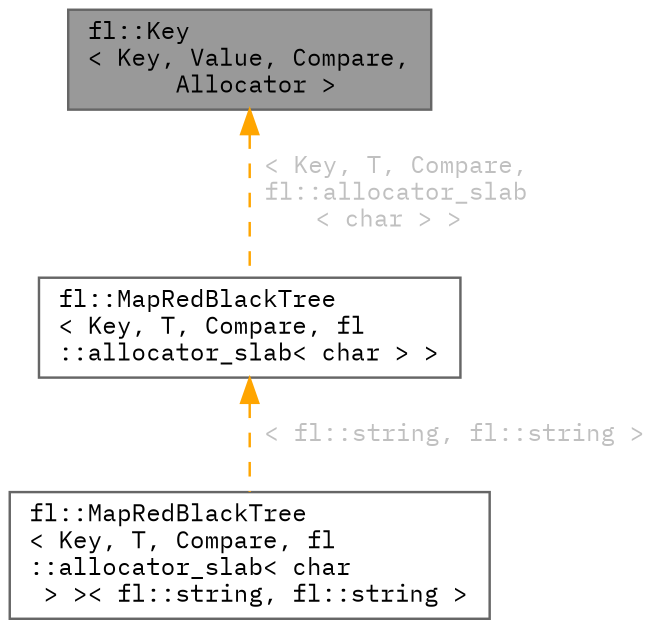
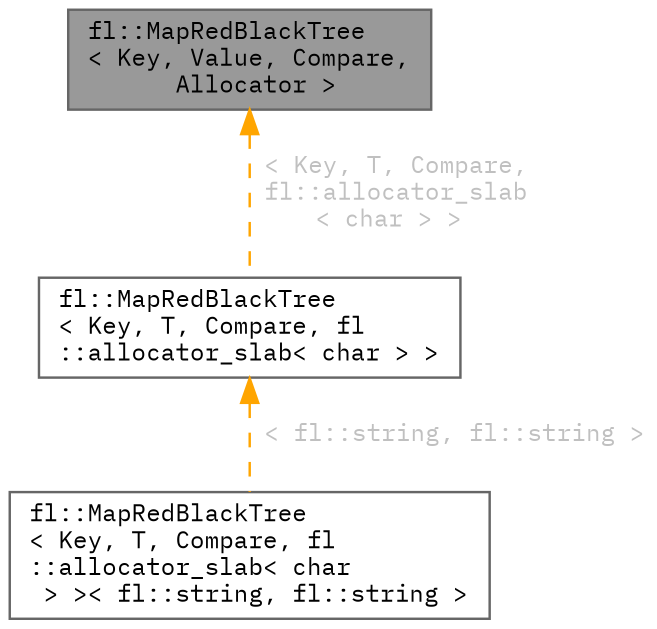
  digraph {
    rankdir=TB
    fontname="IBM Plex Mono"
    node [color=gray40 fillcolor=white fontname="IBM Plex Mono" fontsize=10 shape=box style=filled]
    edge [color=orange dir=back fontcolor=grey fontname="IBM Plex Mono" fontsize=10 labelfontname=Helvetica labelfontsize=10 style=dashed]
-   n1 [fillcolor=grey60 fontcolor=black height=0.2 label="fl::Key\l\< Key, Value, Compare,\l Allocator \>" width=0.4]
+   n1 [fillcolor=grey60 fontcolor=black height=0.2 label="fl::MapRedBlackTree\l\< Key, Value, Compare,\l Allocator \>" width=0.4]
    n2 [height=0.2 label="fl::MapRedBlackTree\l\< Key, T, Compare, fl\l::allocator_slab\< char \> \>" width=0.4]
    n3 [height=0.2 label="fl::MapRedBlackTree\l\< Key, T, Compare, fl\l::allocator_slab\< char\l \> \>\< fl::string, fl::string \>" width=0.4]
    n1 -> n2 [label=" \< Key, T, Compare,\l fl::allocator_slab\l\< char \> \>"]
    n2 -> n3 [label=" \< fl::string, fl::string \>"]
  }
